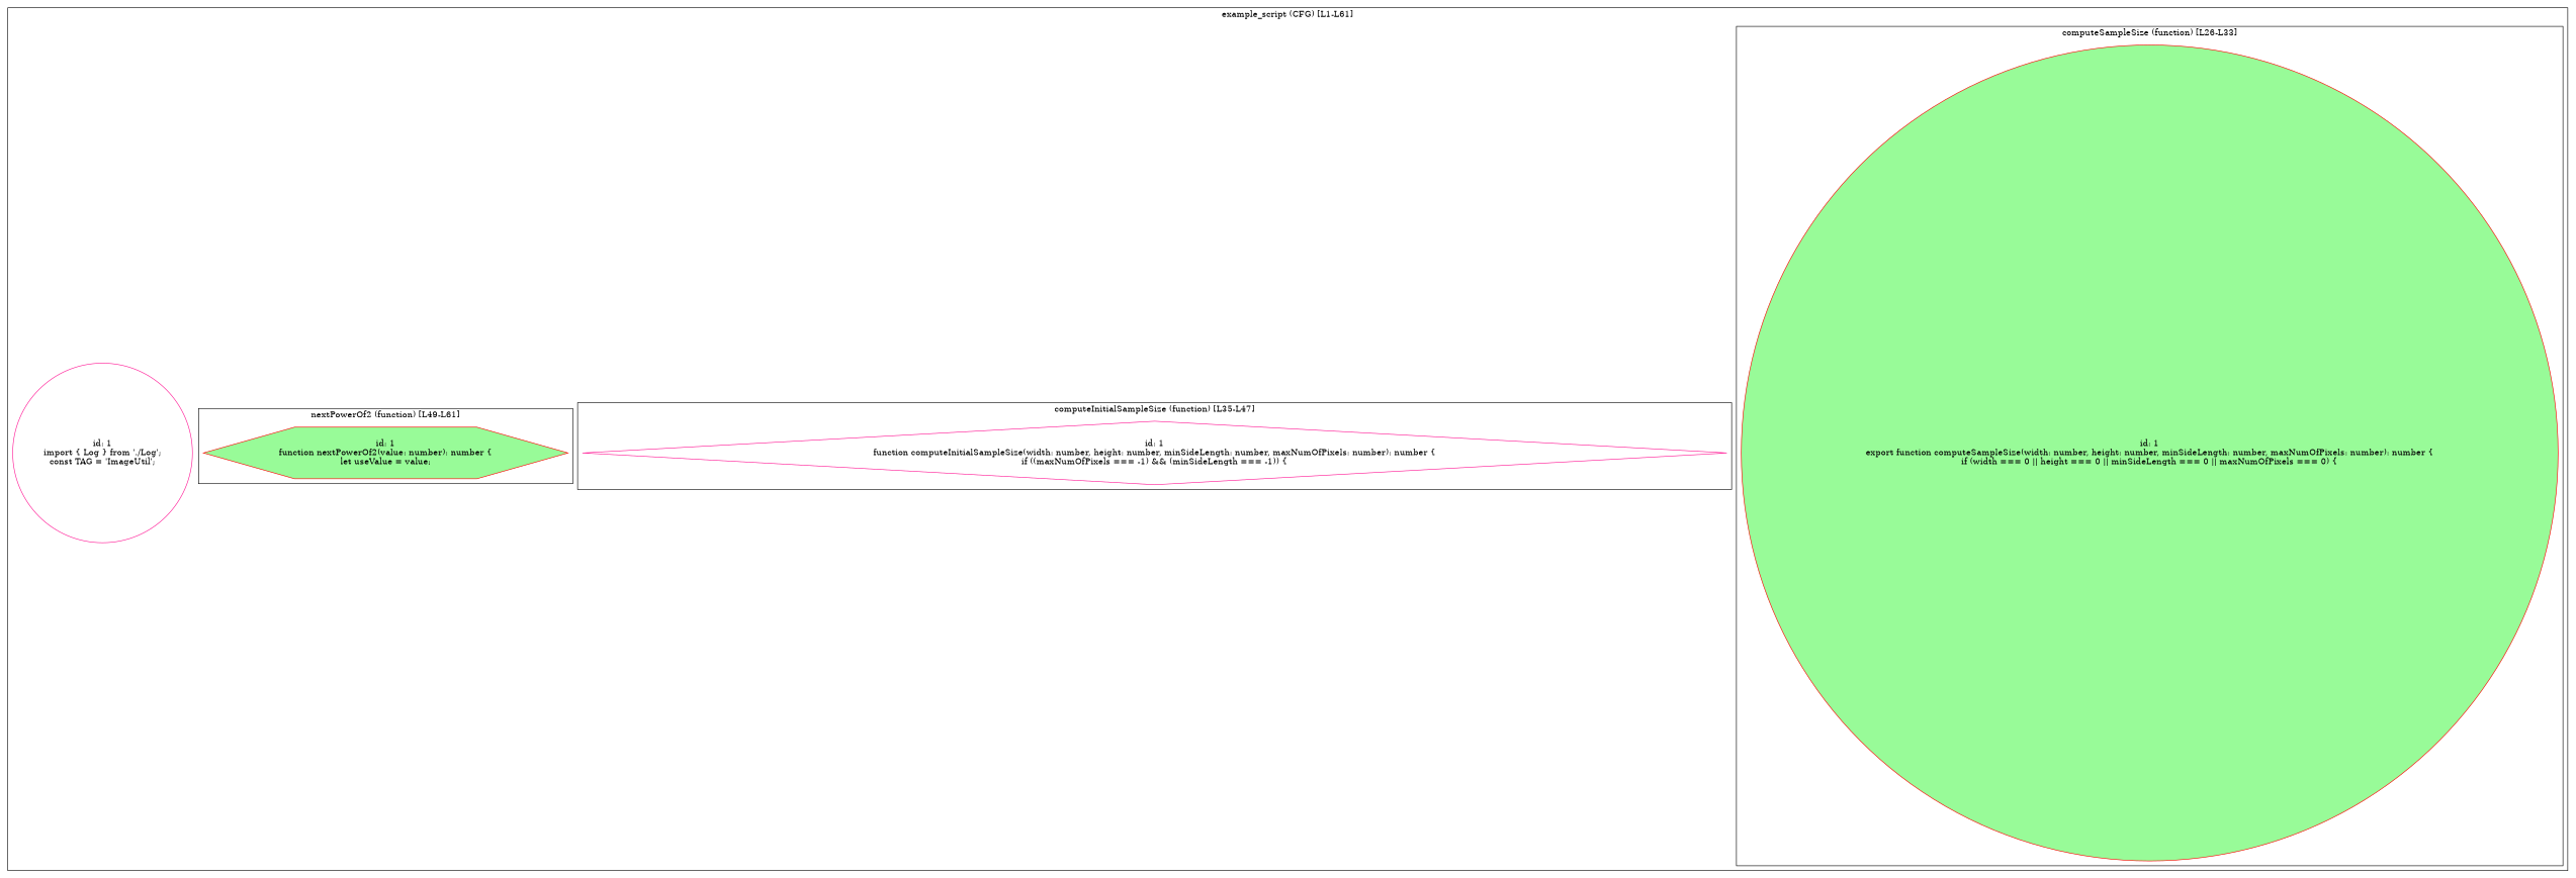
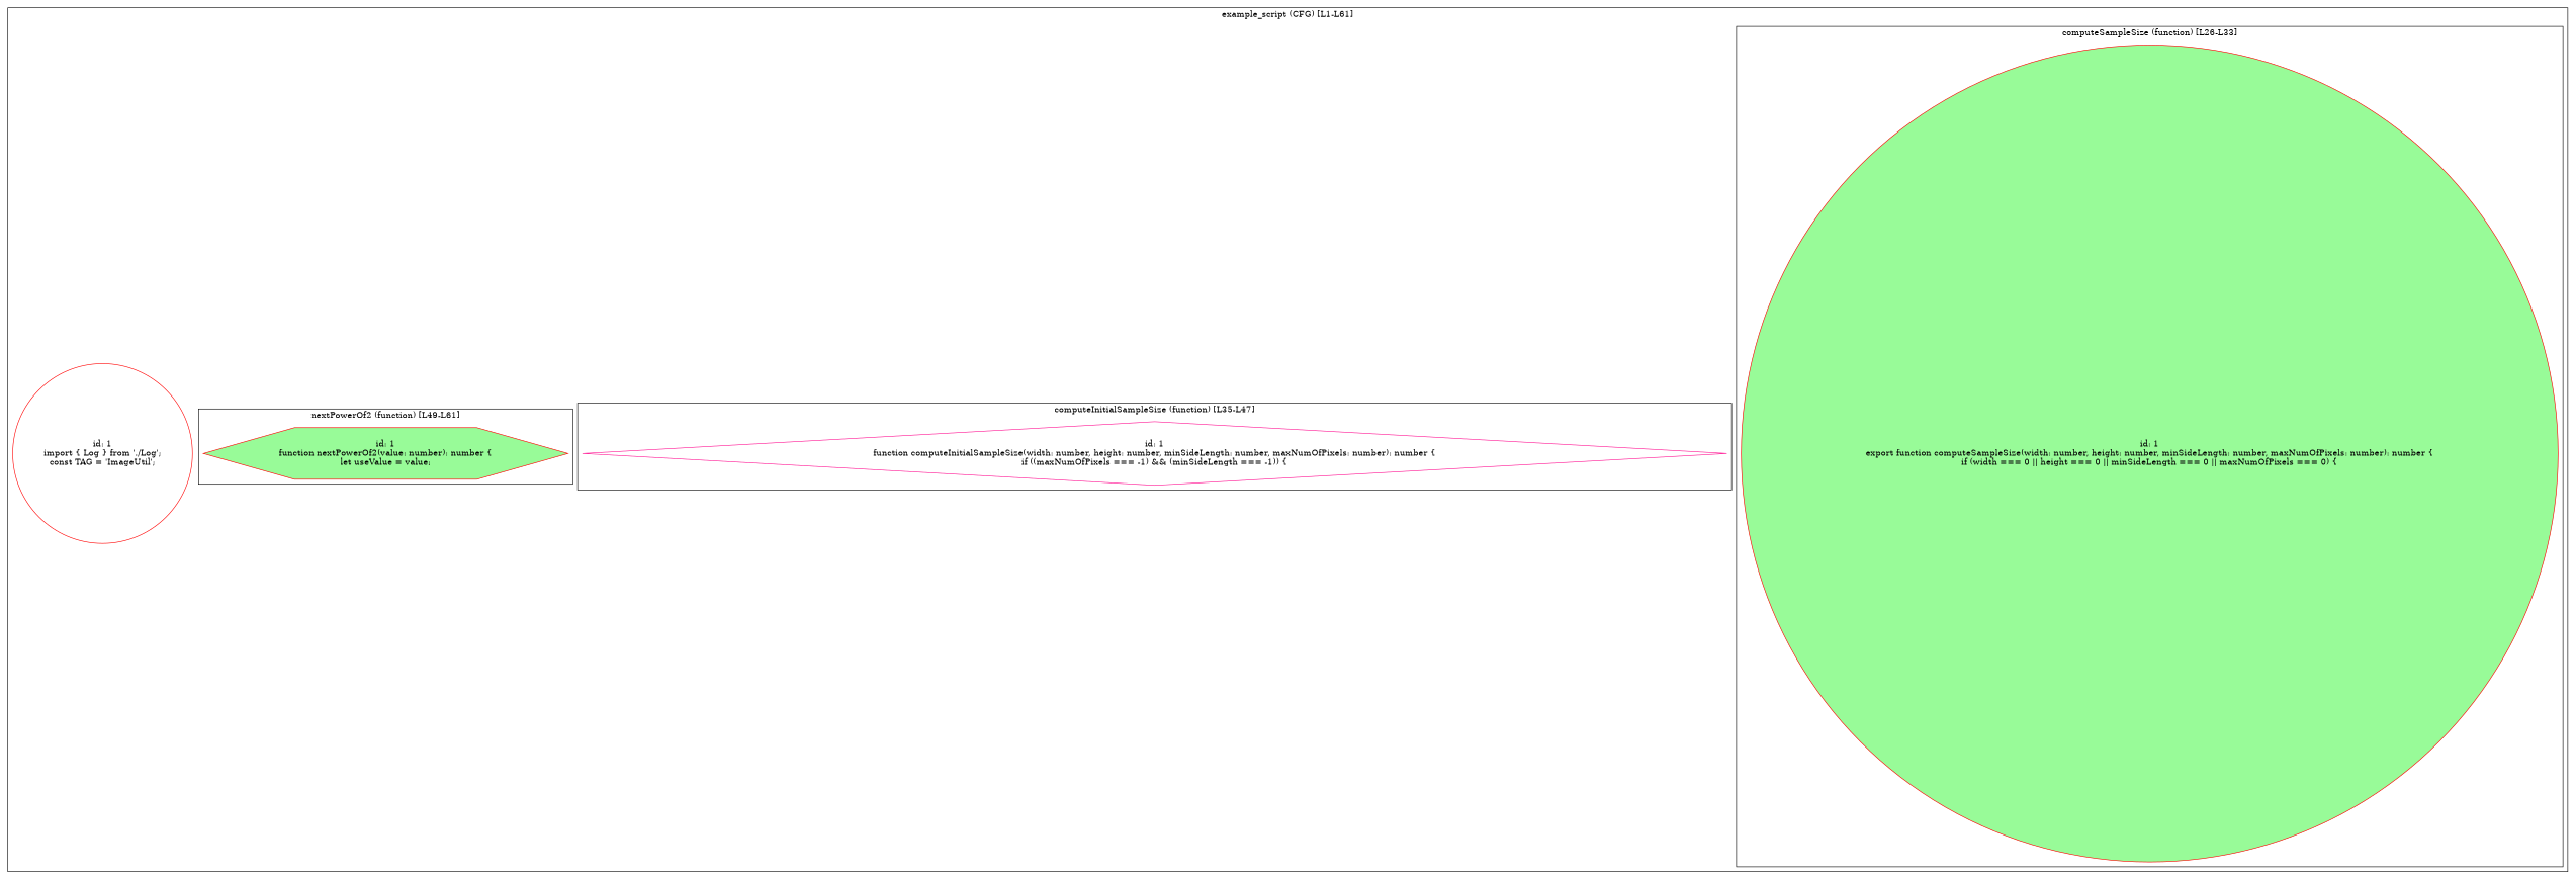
  digraph {
    node [shape=circle style=filled fillcolor=palegreen color=red]
    n1 [label="id: 1\nexport function computeSampleSize(width: number, height: number, minSideLength: number, maxNumOfPixels: number): number {\nif (width === 0 || height === 0 || minSideLength === 0 || maxNumOfPixels === 0) {"]
    n2 [label="id: 1\nfunction computeInitialSampleSize(width: number, height: number, minSideLength: number, maxNumOfPixels: number): number {\nif ((maxNumOfPixels === -1) && (minSideLength === -1)) {" shape=diamond fillcolor=white color=deeppink]
    n3 [label="id: 1\nfunction nextPowerOf2(value: number): number {\nlet useValue = value;" shape=hexagon]
-   n4 [label="id: 1\nimport { Log } from './Log';\nconst TAG = 'ImageUtil';" fillcolor=white color=deeppink]
+   n4 [label="id: 1\nimport { Log } from './Log';\nconst TAG = 'ImageUtil';" fillcolor=white]
    subgraph cluster_1 {
      label="example_script (CFG) [L1-L61]"
      n4
      subgraph cluster_2 {
        label="computeSampleSize (function) [L26-L33]"
        n1
      }
      subgraph cluster_3 {
        label="computeInitialSampleSize (function) [L35-L47]"
        n2
      }
      subgraph cluster_4 {
        label="nextPowerOf2 (function) [L49-L61]"
        n3
      }
    }
  }
